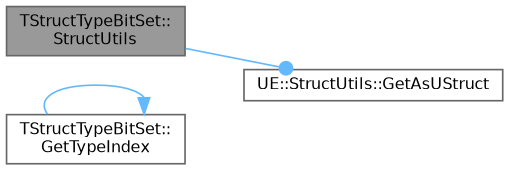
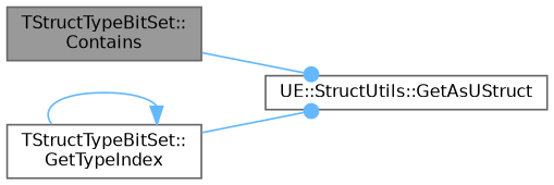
  digraph {
    rankdir=LR
    node [color=grey40 fillcolor=white fontname=Helvetica fontsize=10 shape=box style=filled]
    edge [arrowhead=dot color=steelblue1 fontname=Helvetica fontsize=10 labelfontname=Helvetica labelfontsize=10 style=solid]
-   n1 [color=gray40 fillcolor=grey60 fontcolor=black height=0.2 label="TStructTypeBitSet::\lStructUtils" width=0.4]
+   n1 [color=gray40 fillcolor=grey60 fontcolor=black height=0.2 label="TStructTypeBitSet::\lContains" width=0.4]
    n2 [height=0.2 label="UE::StructUtils::GetAsUStruct" width=0.4]
    n3 [height=0.2 label="TStructTypeBitSet::\lGetTypeIndex" width=0.4]
    n1 -> n2
+   n3 -> n2
    n3 -> n3 [arrowhead=normal]
  }
